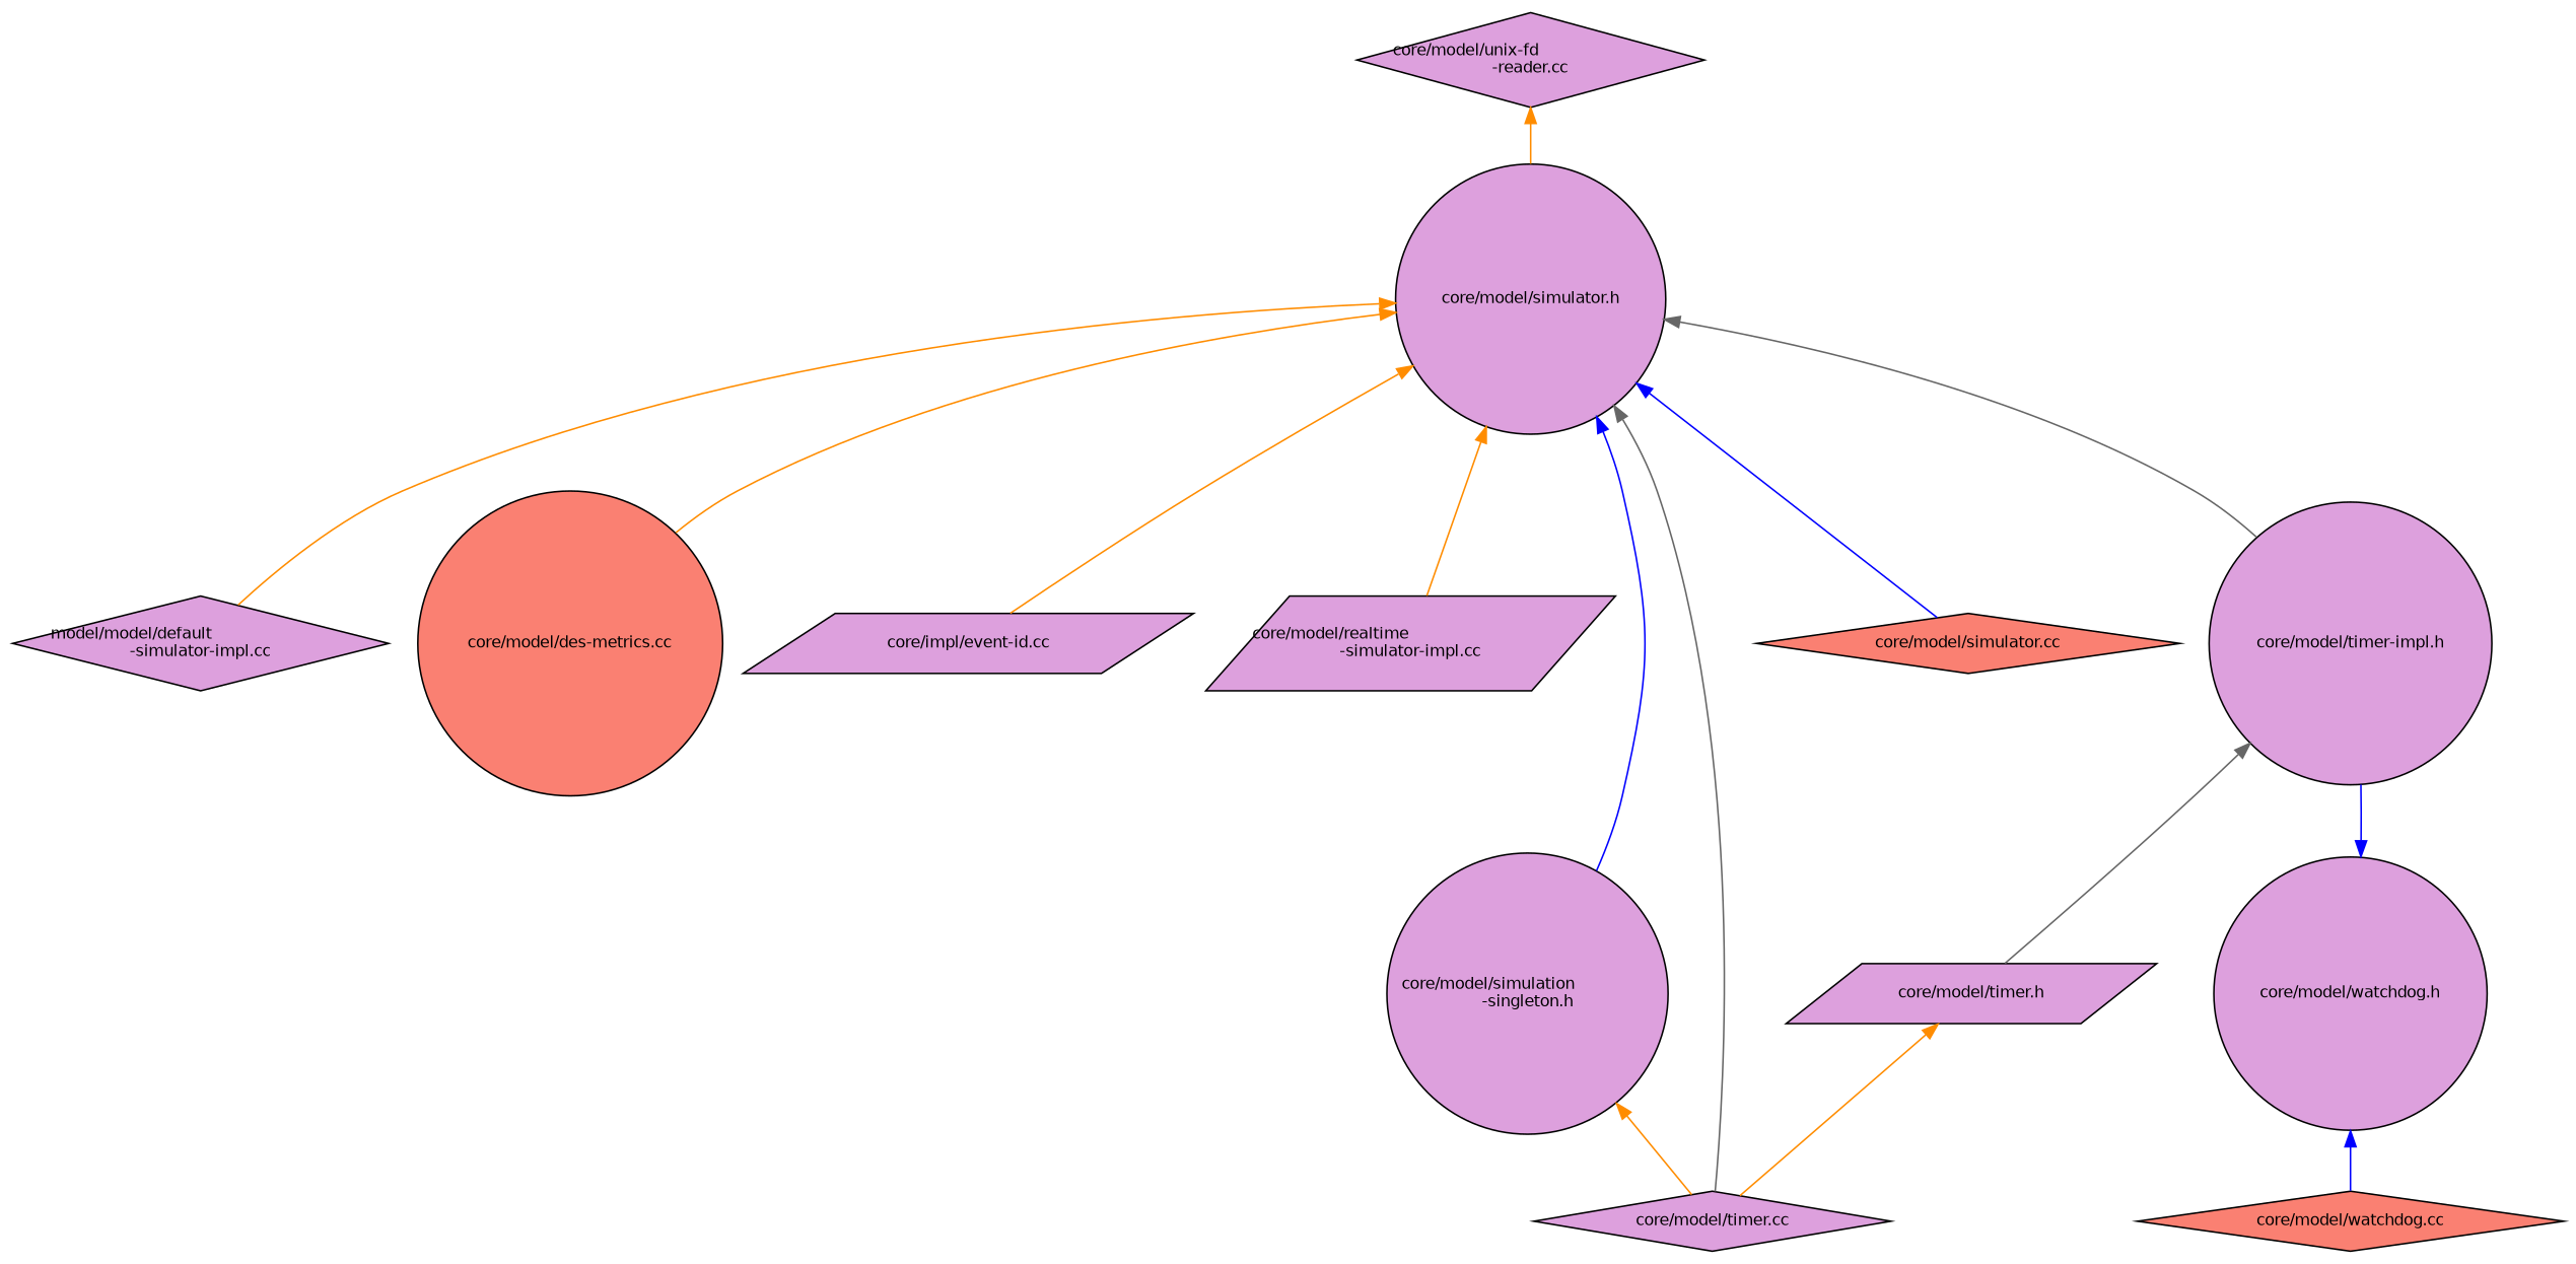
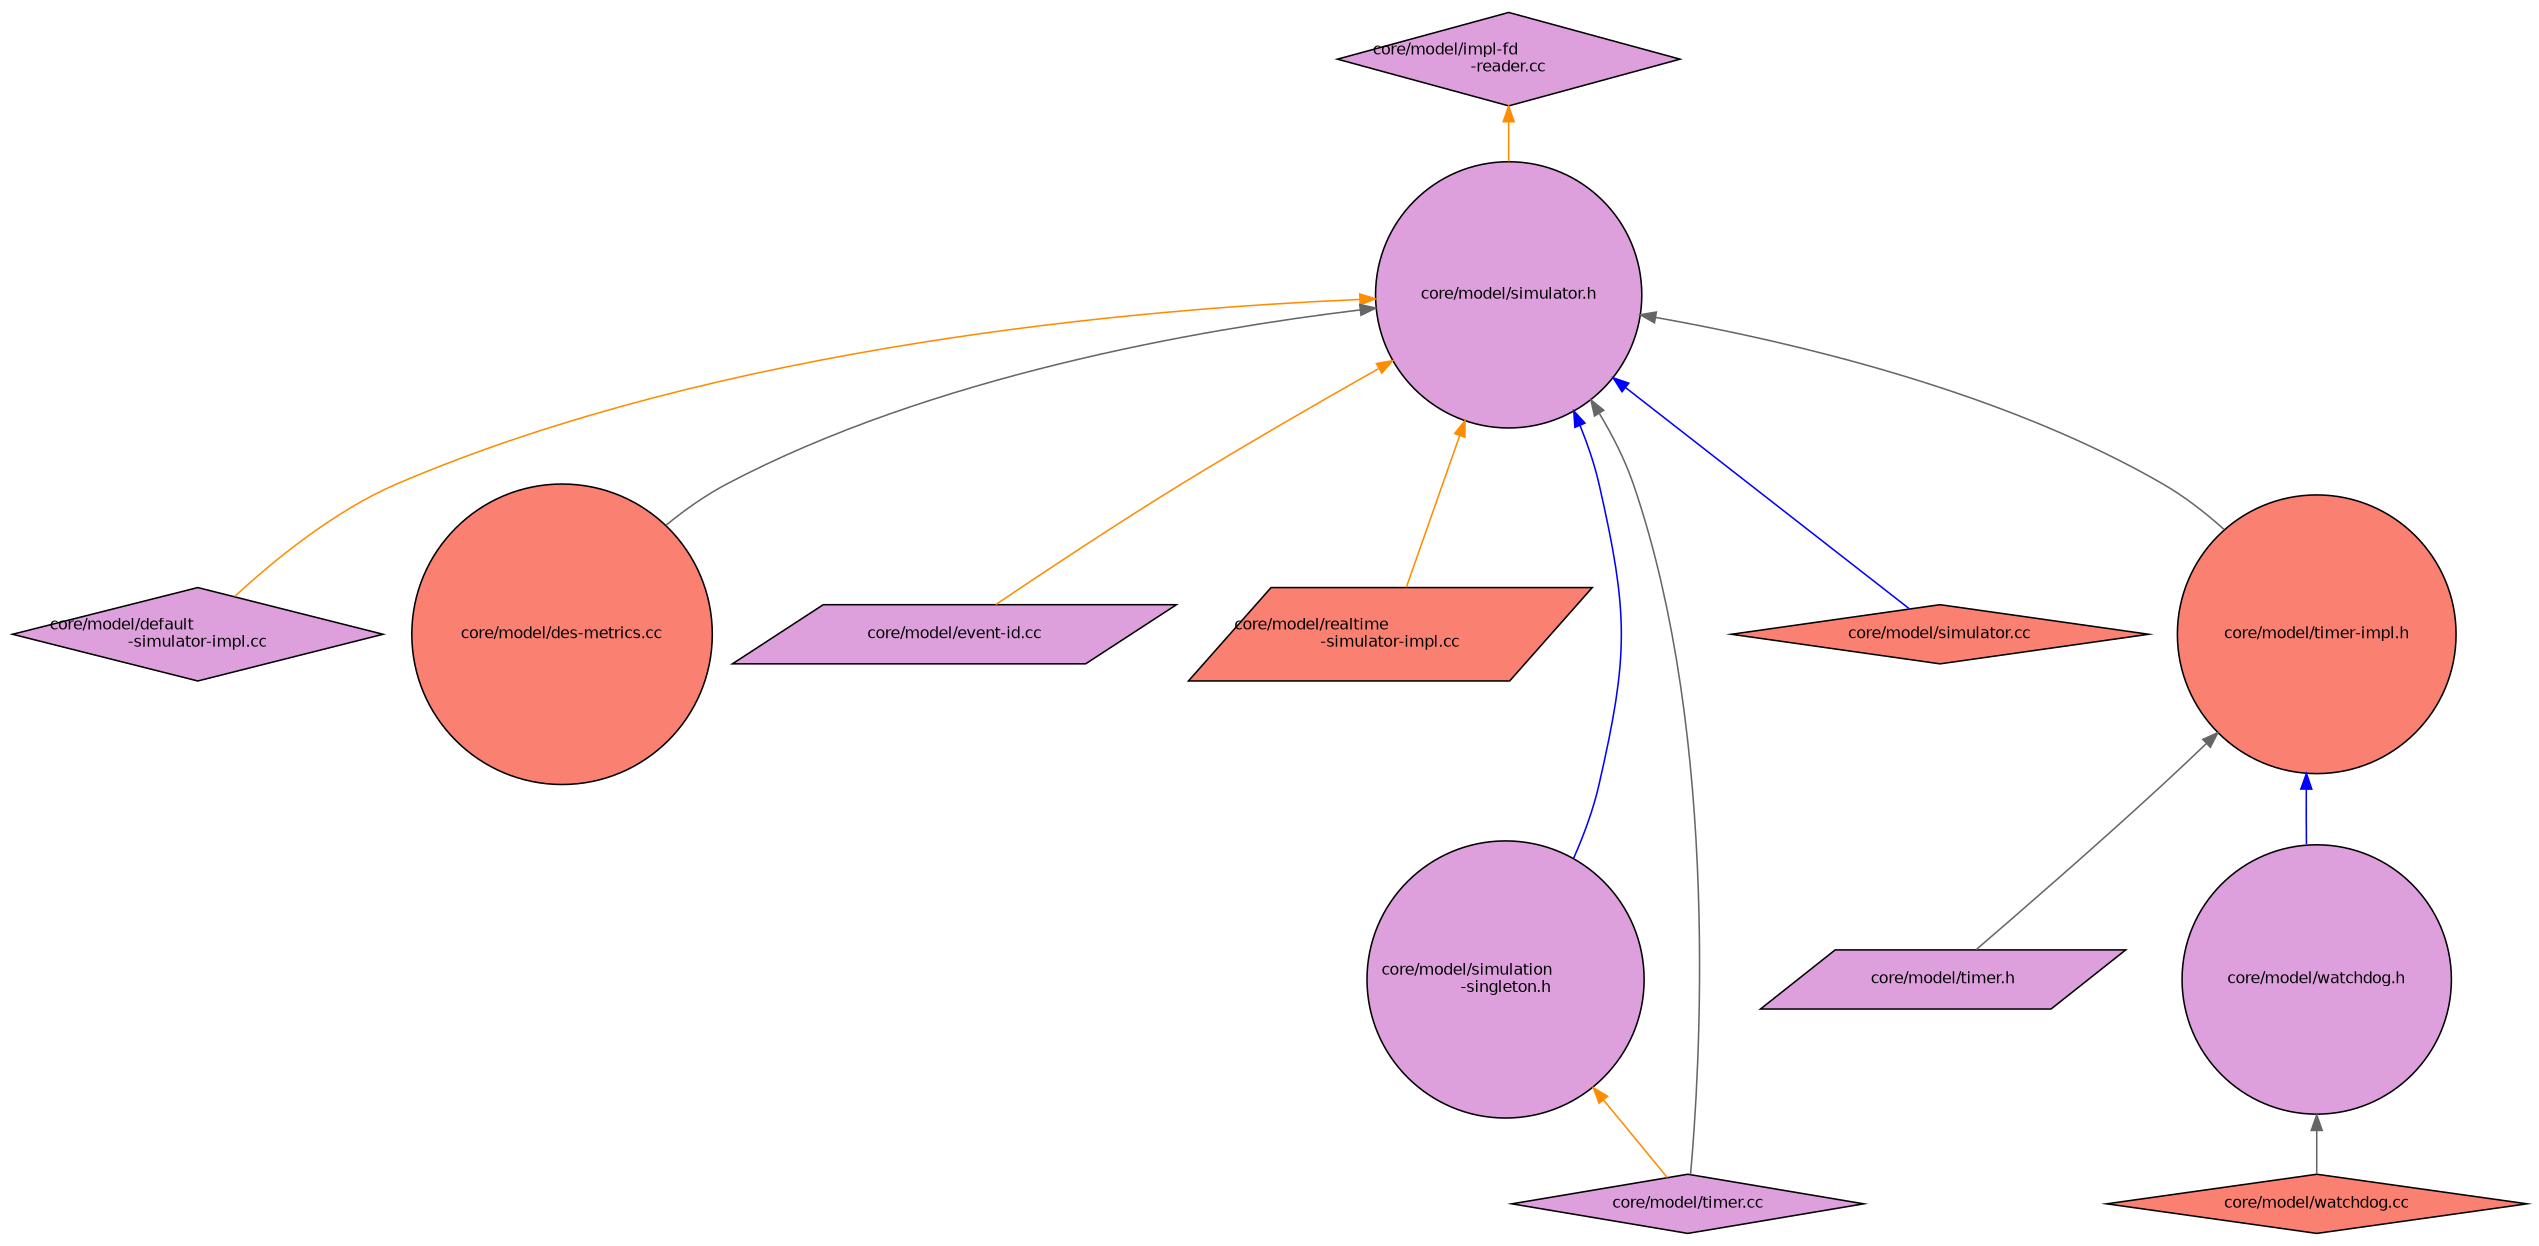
  digraph {
    node [color=black fillcolor=plum fontname=Helvetica fontsize=10 shape=circle style=filled]
    edge [color=darkorange dir=back fontname=Helvetica fontsize=10 labelfontname=Helvetica labelfontsize=10 style=solid]
    n1 [fontcolor=black height=0.2 label="core/model/simulator.h" width=0.4]
-   n2 [height=0.2 label="model/model/default\l-simulator-impl.cc" shape=diamond width=0.4]
+   n2 [height=0.2 label="core/model/default\l-simulator-impl.cc" shape=diamond width=0.4]
    n3 [fillcolor=salmon height=0.2 label="core/model/des-metrics.cc" width=0.4]
-   n4 [height=0.2 label="core/impl/event-id.cc" shape=parallelogram width=0.4]
-   n5 [height=0.2 label="core/model/realtime\l-simulator-impl.cc" shape=parallelogram width=0.4]
+   n4 [height=0.2 label="core/model/event-id.cc" shape=parallelogram width=0.4]
+   n5 [fillcolor=salmon height=0.2 label="core/model/realtime\l-simulator-impl.cc" shape=parallelogram width=0.4]
    n6 [height=0.2 label="core/model/simulation\l-singleton.h" width=0.4]
    n7 [height=0.2 label="core/model/timer.cc" shape=diamond width=0.4]
    n8 [fillcolor=salmon height=0.2 label="core/model/simulator.cc" shape=diamond width=0.4]
-   n9 [height=0.2 label="core/model/timer-impl.h" width=0.4]
+   n9 [fillcolor=salmon height=0.2 label="core/model/timer-impl.h" width=0.4]
    n10 [height=0.2 label="core/model/timer.h" shape=parallelogram width=0.4]
    n11 [height=0.2 label="core/model/watchdog.h" width=0.4]
-   n12 [height=0.2 label="core/model/unix-fd\l-reader.cc" shape=diamond width=0.4]
+   n12 [height=0.2 label="core/model/impl-fd\l-reader.cc" shape=diamond width=0.4]
    n13 [fillcolor=salmon height=0.2 label="core/model/watchdog.cc" shape=diamond width=0.4]
    n1 -> n2
-   n1 -> n3
+   n1 -> n3 [color=gray40]
    n1 -> n4
    n1 -> n5
    n1 -> n6 [color=blue]
    n1 -> n7 [color=gray40]
    n1 -> n8 [color=blue]
    n1 -> n9 [color=gray40]
    n6 -> n7
    n9 -> n10 [color=gray40]
-   n11 -> n9 [color=blue]
-   n10 -> n7
-   n11 -> n13 [color=blue]
+   n9 -> n11 [color=blue]
+   n11 -> n13 [color=gray40]
    n12 -> n1
  }
